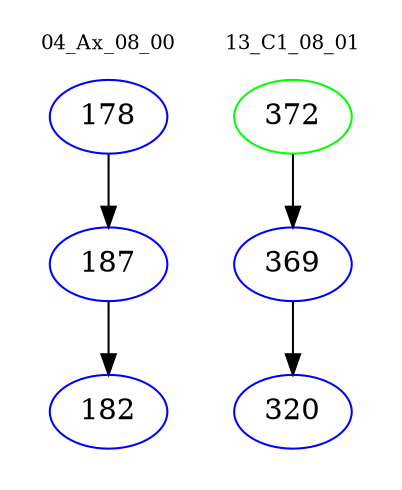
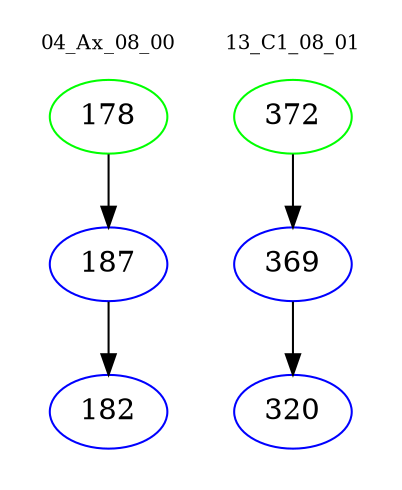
  digraph {
    node [color=blue]
    edge [color=black]
-   n1 [label=178]
+   n1 [color=green label=178]
    n2 [label=187]
    n3 [label=182]
    n4 [color=green label=372]
    n5 [label=369]
    n6 [label=320]
    subgraph cluster_1 {
      color=white
      fontsize=10
      label="04_Ax_08_00"
      n1
      n2
      n3
    }
    subgraph cluster_2 {
      color=white
      fontsize=10
      label="13_C1_08_01"
      n4
      n5
      n6
    }
    n1 -> n2
    n2 -> n3
    n4 -> n5
    n5 -> n6
  }
